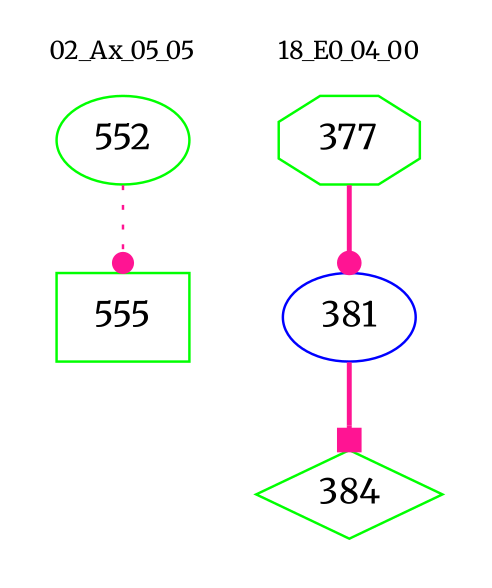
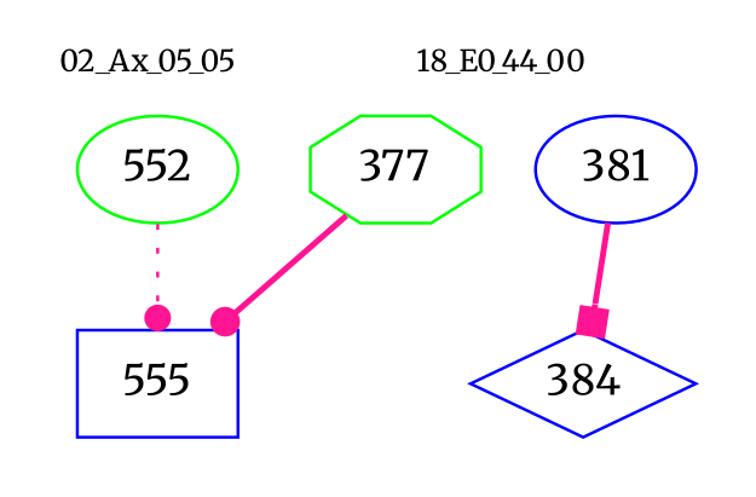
  digraph {
    fontname=Merriweather
    node [color=blue fontname=Merriweather shape=ellipse]
    edge [arrowhead=dot color=deeppink fontname=Merriweather style=bold]
    n1 [color=green label=552]
-   n2 [color=green label=555 shape=box]
+   n2 [label=555 shape=box]
    n3 [color=green label=377 shape=octagon]
    n4 [label=381]
-   n5 [color=green label=384 shape=diamond]
+   n5 [label=384 shape=diamond]
    subgraph cluster_1 {
      color=white
      fontsize=10
      label="02_Ax_05_05"
      n1
      n2
    }
    subgraph cluster_2 {
      color=white
      fontsize=10
-     label="18_E0_04_00"
+     label="18_E0_44_00"
      n3
      n4
      n5
    }
    n1 -> n2 [style=dotted]
-   n3 -> n4
+   n3 -> n2
    n4 -> n5 [arrowhead=box]
  }
